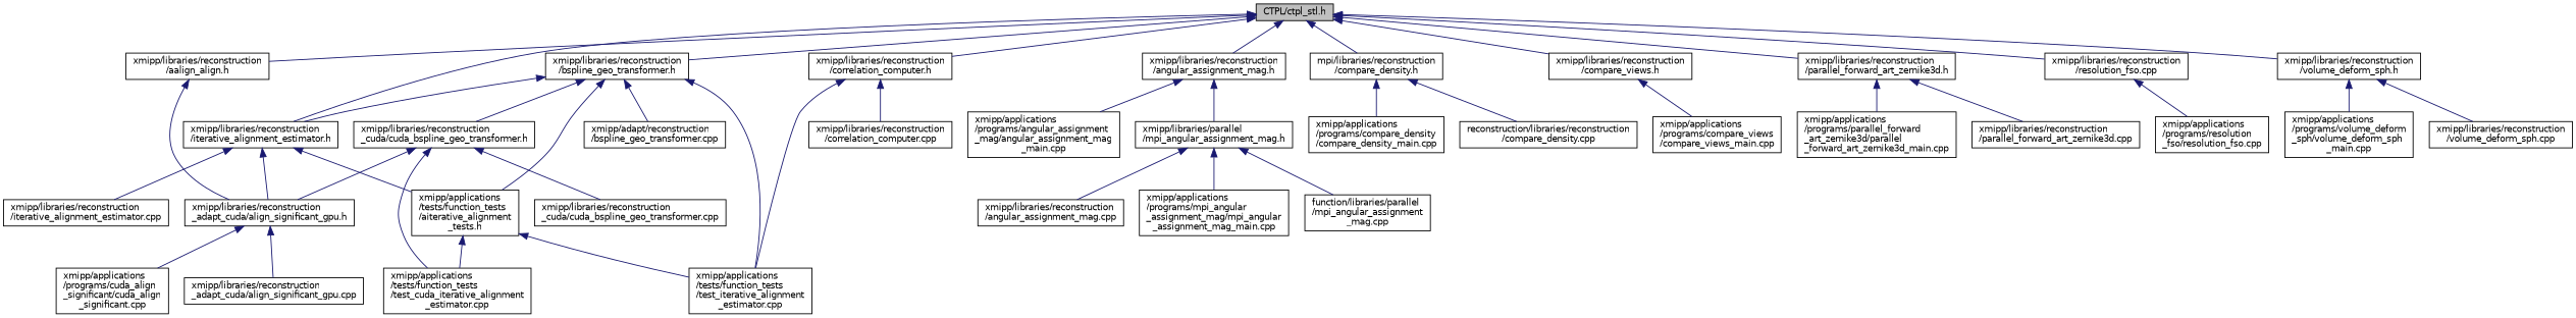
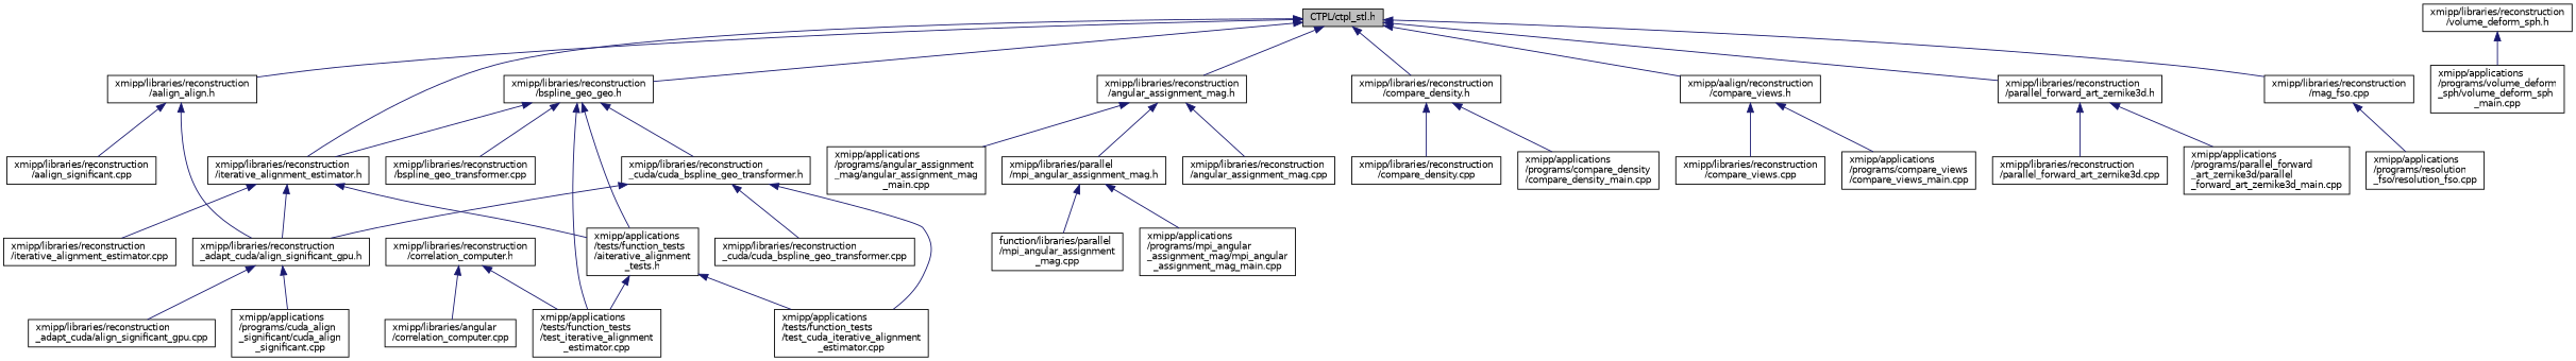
  digraph {
    node [color=black fillcolor=white fontname=Helvetica fontsize=10 shape=record style=filled]
    edge [color=midnightblue dir=back fontname=Helvetica fontsize=10 labelfontname=Helvetica labelfontsize=10 style=solid]
    n1 [fillcolor=grey75 fontcolor=black height=0.2 label="CTPL/ctpl_stl.h" width=0.4]
    n2 [height=0.2 label="xmipp/libraries/reconstruction\l/aalign_align.h" width=0.4]
    n3 [height=0.2 label="xmipp/libraries/reconstruction\l/angular_assignment_mag.h" width=0.4]
-   n4 [height=0.2 label="xmipp/libraries/reconstruction\l/bspline_geo_transformer.h" width=0.4]
+   n4 [height=0.2 label="xmipp/libraries/reconstruction\l/bspline_geo_geo.h" width=0.4]
    n5 [height=0.2 label="xmipp/libraries/reconstruction\l/iterative_alignment_estimator.h" width=0.4]
-   n6 [height=0.2 label="mpi/libraries/reconstruction\l/compare_density.h" width=0.4]
-   n7 [height=0.2 label="xmipp/libraries/reconstruction\l/compare_views.h" width=0.4]
+   n6 [height=0.2 label="xmipp/libraries/reconstruction\l/compare_density.h" width=0.4]
+   n7 [height=0.2 label="xmipp/aalign/reconstruction\l/compare_views.h" width=0.4]
    n8 [height=0.2 label="xmipp/libraries/reconstruction\l/correlation_computer.h" width=0.4]
    n9 [height=0.2 label="xmipp/libraries/reconstruction\l/parallel_forward_art_zernike3d.h" width=0.4]
-   n10 [height=0.2 label="xmipp/libraries/reconstruction\l/resolution_fso.cpp" width=0.4]
+   n10 [height=0.2 label="xmipp/libraries/reconstruction\l/mag_fso.cpp" width=0.4]
    n11 [height=0.2 label="xmipp/libraries/reconstruction\l/volume_deform_sph.h" width=0.4]
+   n12 [height=0.2 label="xmipp/libraries/reconstruction\l/aalign_significant.cpp" width=0.4]
    n13 [height=0.2 label="xmipp/libraries/reconstruction\l_adapt_cuda/align_significant_gpu.h" width=0.4]
    n14 [height=0.2 label="xmipp/applications\l/programs/angular_assignment\l_mag/angular_assignment_mag\l_main.cpp" width=0.4]
    n15 [height=0.2 label="xmipp/libraries/parallel\l/mpi_angular_assignment_mag.h" width=0.4]
    n16 [height=0.2 label="xmipp/libraries/reconstruction\l/angular_assignment_mag.cpp" width=0.4]
    n17 [height=0.2 label="xmipp/applications\l/tests/function_tests\l/aiterative_alignment\l_tests.h" width=0.4]
    n18 [height=0.2 label="xmipp/applications\l/tests/function_tests\l/test_iterative_alignment\l_estimator.cpp" width=0.4]
-   n19 [height=0.2 label="xmipp/adapt/reconstruction\l/bspline_geo_transformer.cpp" width=0.4]
+   n19 [height=0.2 label="xmipp/libraries/reconstruction\l/bspline_geo_transformer.cpp" width=0.4]
    n20 [height=0.2 label="xmipp/libraries/reconstruction\l_cuda/cuda_bspline_geo_transformer.h" width=0.4]
    n21 [height=0.2 label="xmipp/libraries/reconstruction\l/iterative_alignment_estimator.cpp" width=0.4]
    n22 [height=0.2 label="xmipp/applications\l/programs/compare_density\l/compare_density_main.cpp" width=0.4]
-   n23 [height=0.2 label="reconstruction/libraries/reconstruction\l/compare_density.cpp" width=0.4]
+   n23 [height=0.2 label="xmipp/libraries/reconstruction\l/compare_density.cpp" width=0.4]
    n24 [height=0.2 label="xmipp/applications\l/programs/compare_views\l/compare_views_main.cpp" width=0.4]
-   n26 [height=0.2 label="xmipp/libraries/reconstruction\l/correlation_computer.cpp" width=0.4]
+   n25 [height=0.2 label="xmipp/libraries/reconstruction\l/compare_views.cpp" width=0.4]
+   n26 [height=0.2 label="xmipp/libraries/angular\l/correlation_computer.cpp" width=0.4]
    n27 [height=0.2 label="xmipp/applications\l/programs/parallel_forward\l_art_zernike3d/parallel\l_forward_art_zernike3d_main.cpp" width=0.4]
    n28 [height=0.2 label="xmipp/libraries/reconstruction\l/parallel_forward_art_zernike3d.cpp" width=0.4]
    n29 [height=0.2 label="xmipp/applications\l/programs/resolution\l_fso/resolution_fso.cpp" width=0.4]
    n30 [height=0.2 label="xmipp/applications\l/programs/volume_deform\l_sph/volume_deform_sph\l_main.cpp" width=0.4]
-   n31 [height=0.2 label="xmipp/libraries/reconstruction\l/volume_deform_sph.cpp" width=0.4]
    n32 [height=0.2 label="xmipp/applications\l/programs/cuda_align\l_significant/cuda_align\l_significant.cpp" width=0.4]
    n33 [height=0.2 label="xmipp/libraries/reconstruction\l_adapt_cuda/align_significant_gpu.cpp" width=0.4]
    n34 [height=0.2 label="xmipp/applications\l/programs/mpi_angular\l_assignment_mag/mpi_angular\l_assignment_mag_main.cpp" width=0.4]
    n35 [height=0.2 label="function/libraries/parallel\l/mpi_angular_assignment\l_mag.cpp" width=0.4]
    n36 [height=0.2 label="xmipp/applications\l/tests/function_tests\l/test_cuda_iterative_alignment\l_estimator.cpp" width=0.4]
    n37 [height=0.2 label="xmipp/libraries/reconstruction\l_cuda/cuda_bspline_geo_transformer.cpp" width=0.4]
    n1 -> n2
    n1 -> n3
    n1 -> n4
    n1 -> n5
    n1 -> n6
    n1 -> n7
-   n1 -> n8
    n1 -> n9
    n1 -> n10
-   n1 -> n11
+   n2 -> n12
    n2 -> n13
    n3 -> n14
    n3 -> n15
-   n15 -> n16
+   n3 -> n16
    n4 -> n5
    n4 -> n17
    n4 -> n18
    n4 -> n19
    n4 -> n20
    n5 -> n13
    n5 -> n17
    n5 -> n21
    n6 -> n22
    n6 -> n23
    n7 -> n24
+   n7 -> n25
    n8 -> n18
    n8 -> n26
    n9 -> n27
    n9 -> n28
    n10 -> n29
    n11 -> n30
-   n11 -> n31
    n13 -> n32
    n13 -> n33
    n15 -> n34
    n15 -> n35
    n17 -> n18
    n17 -> n36
    n20 -> n13
    n20 -> n36
    n20 -> n37
  }
